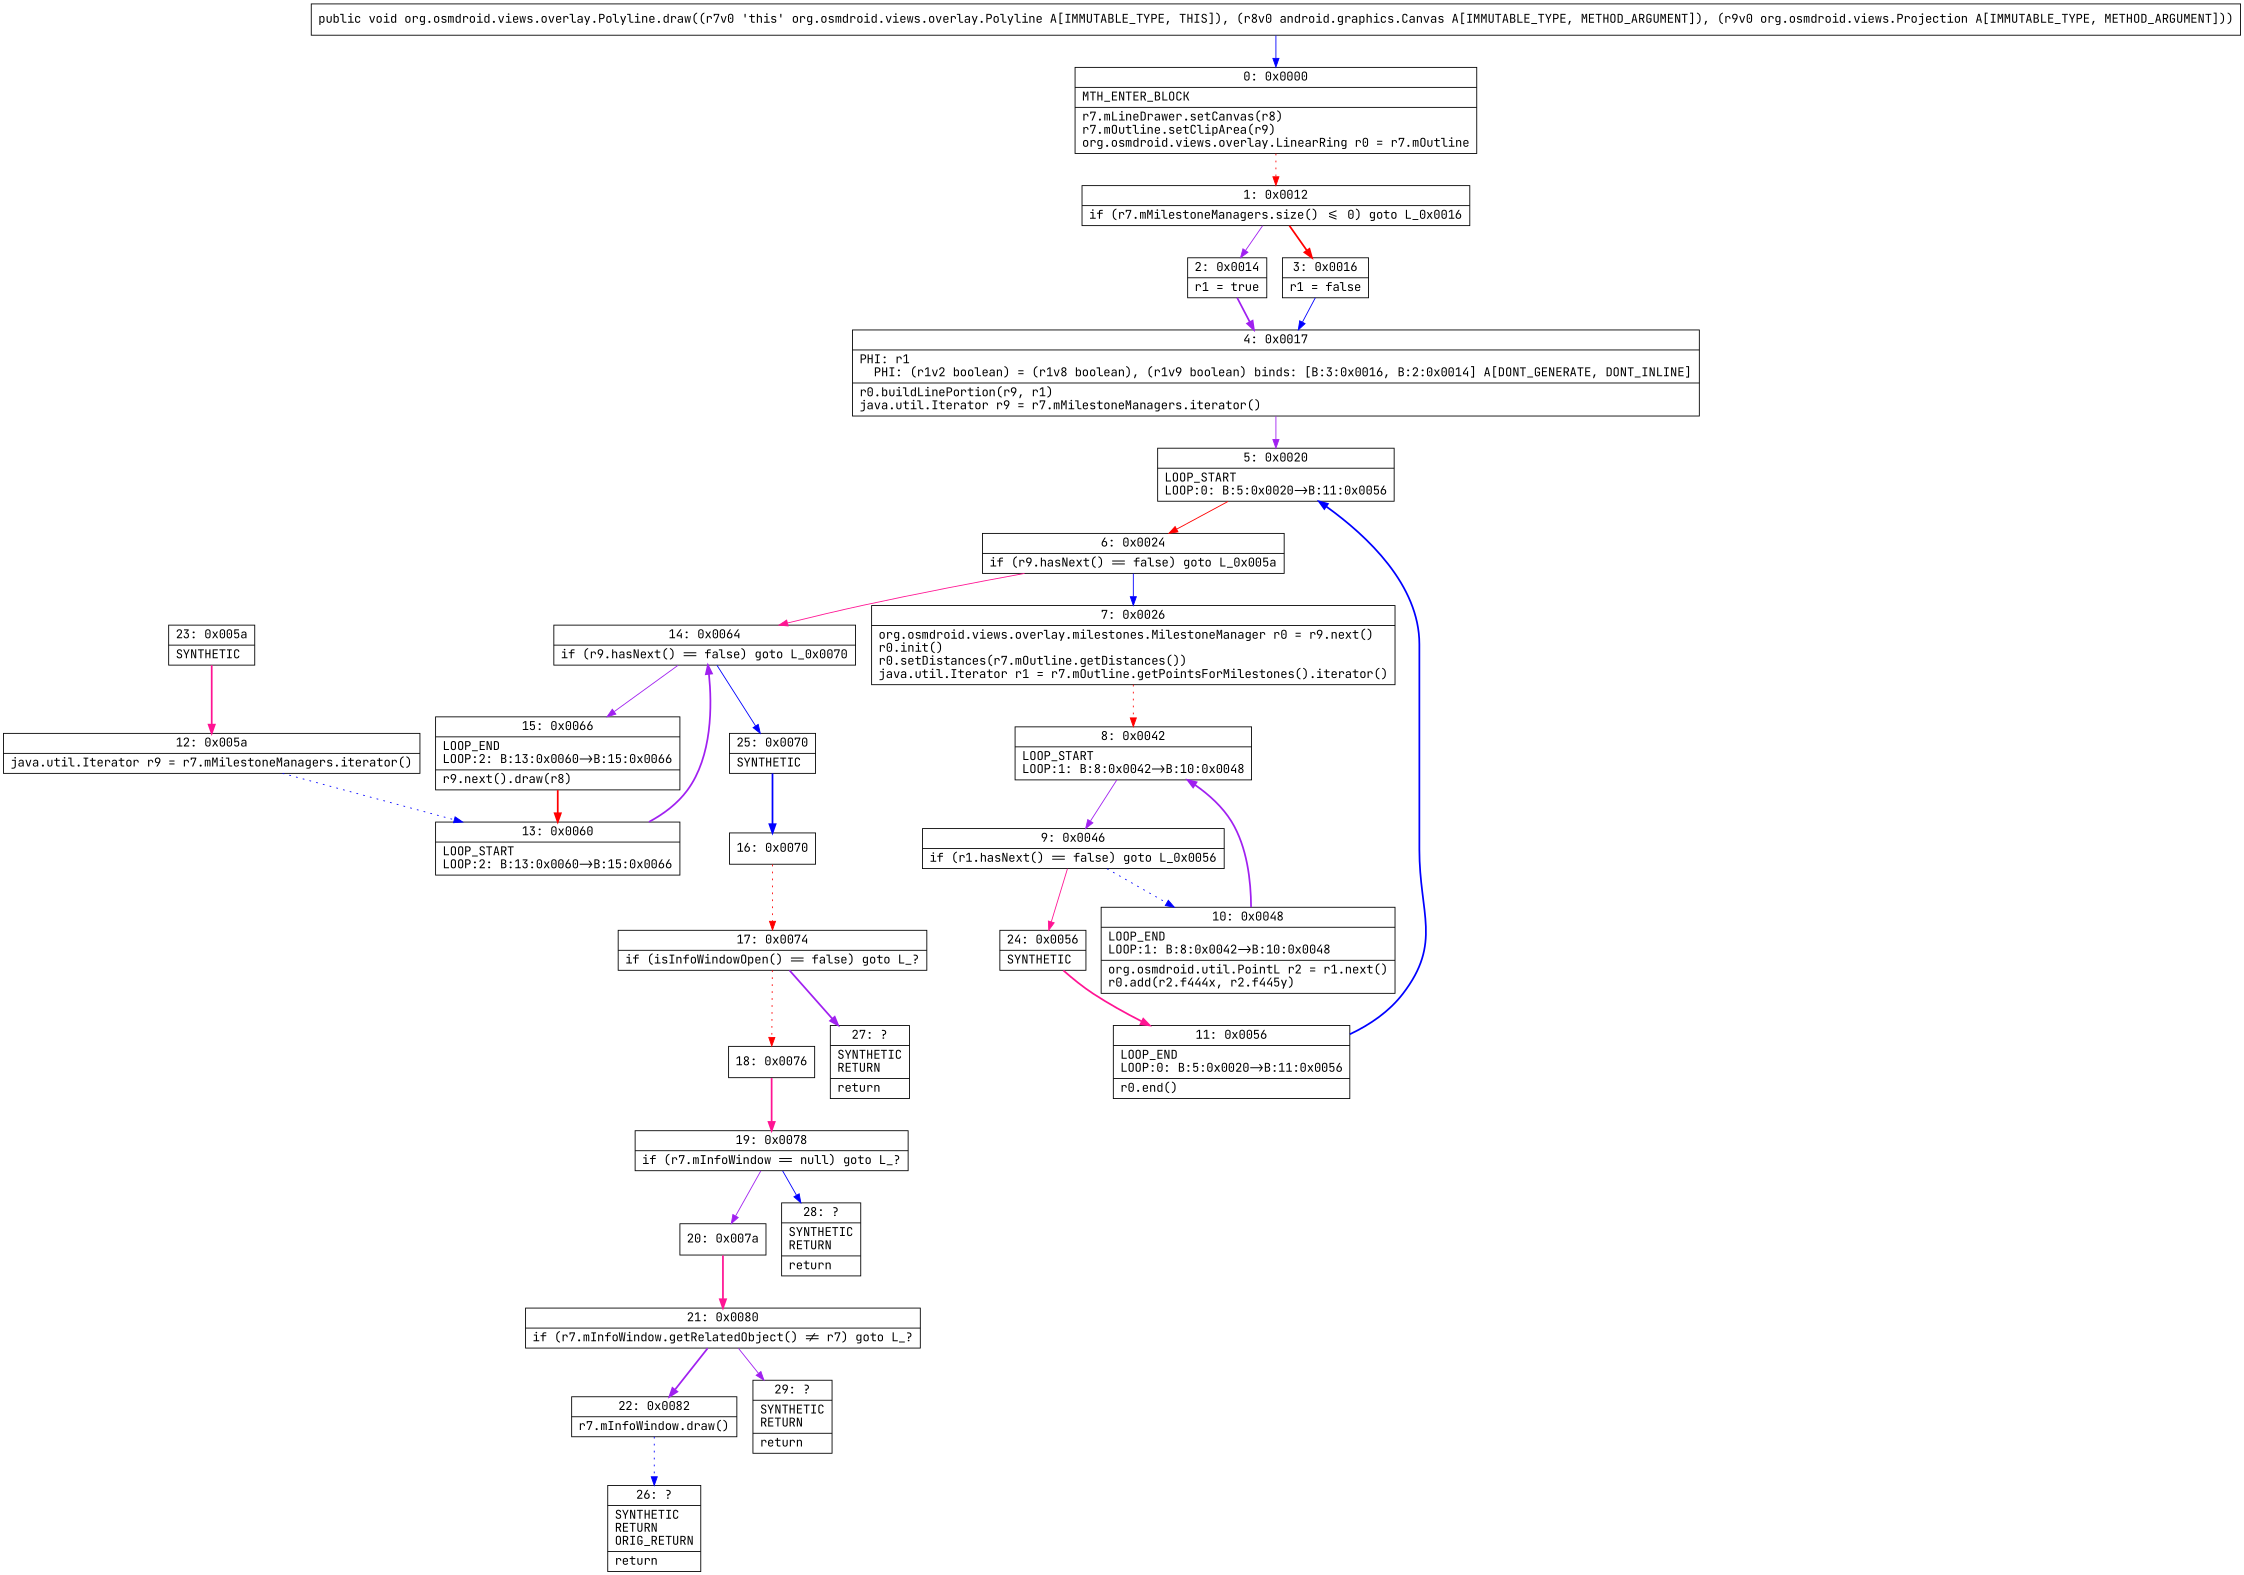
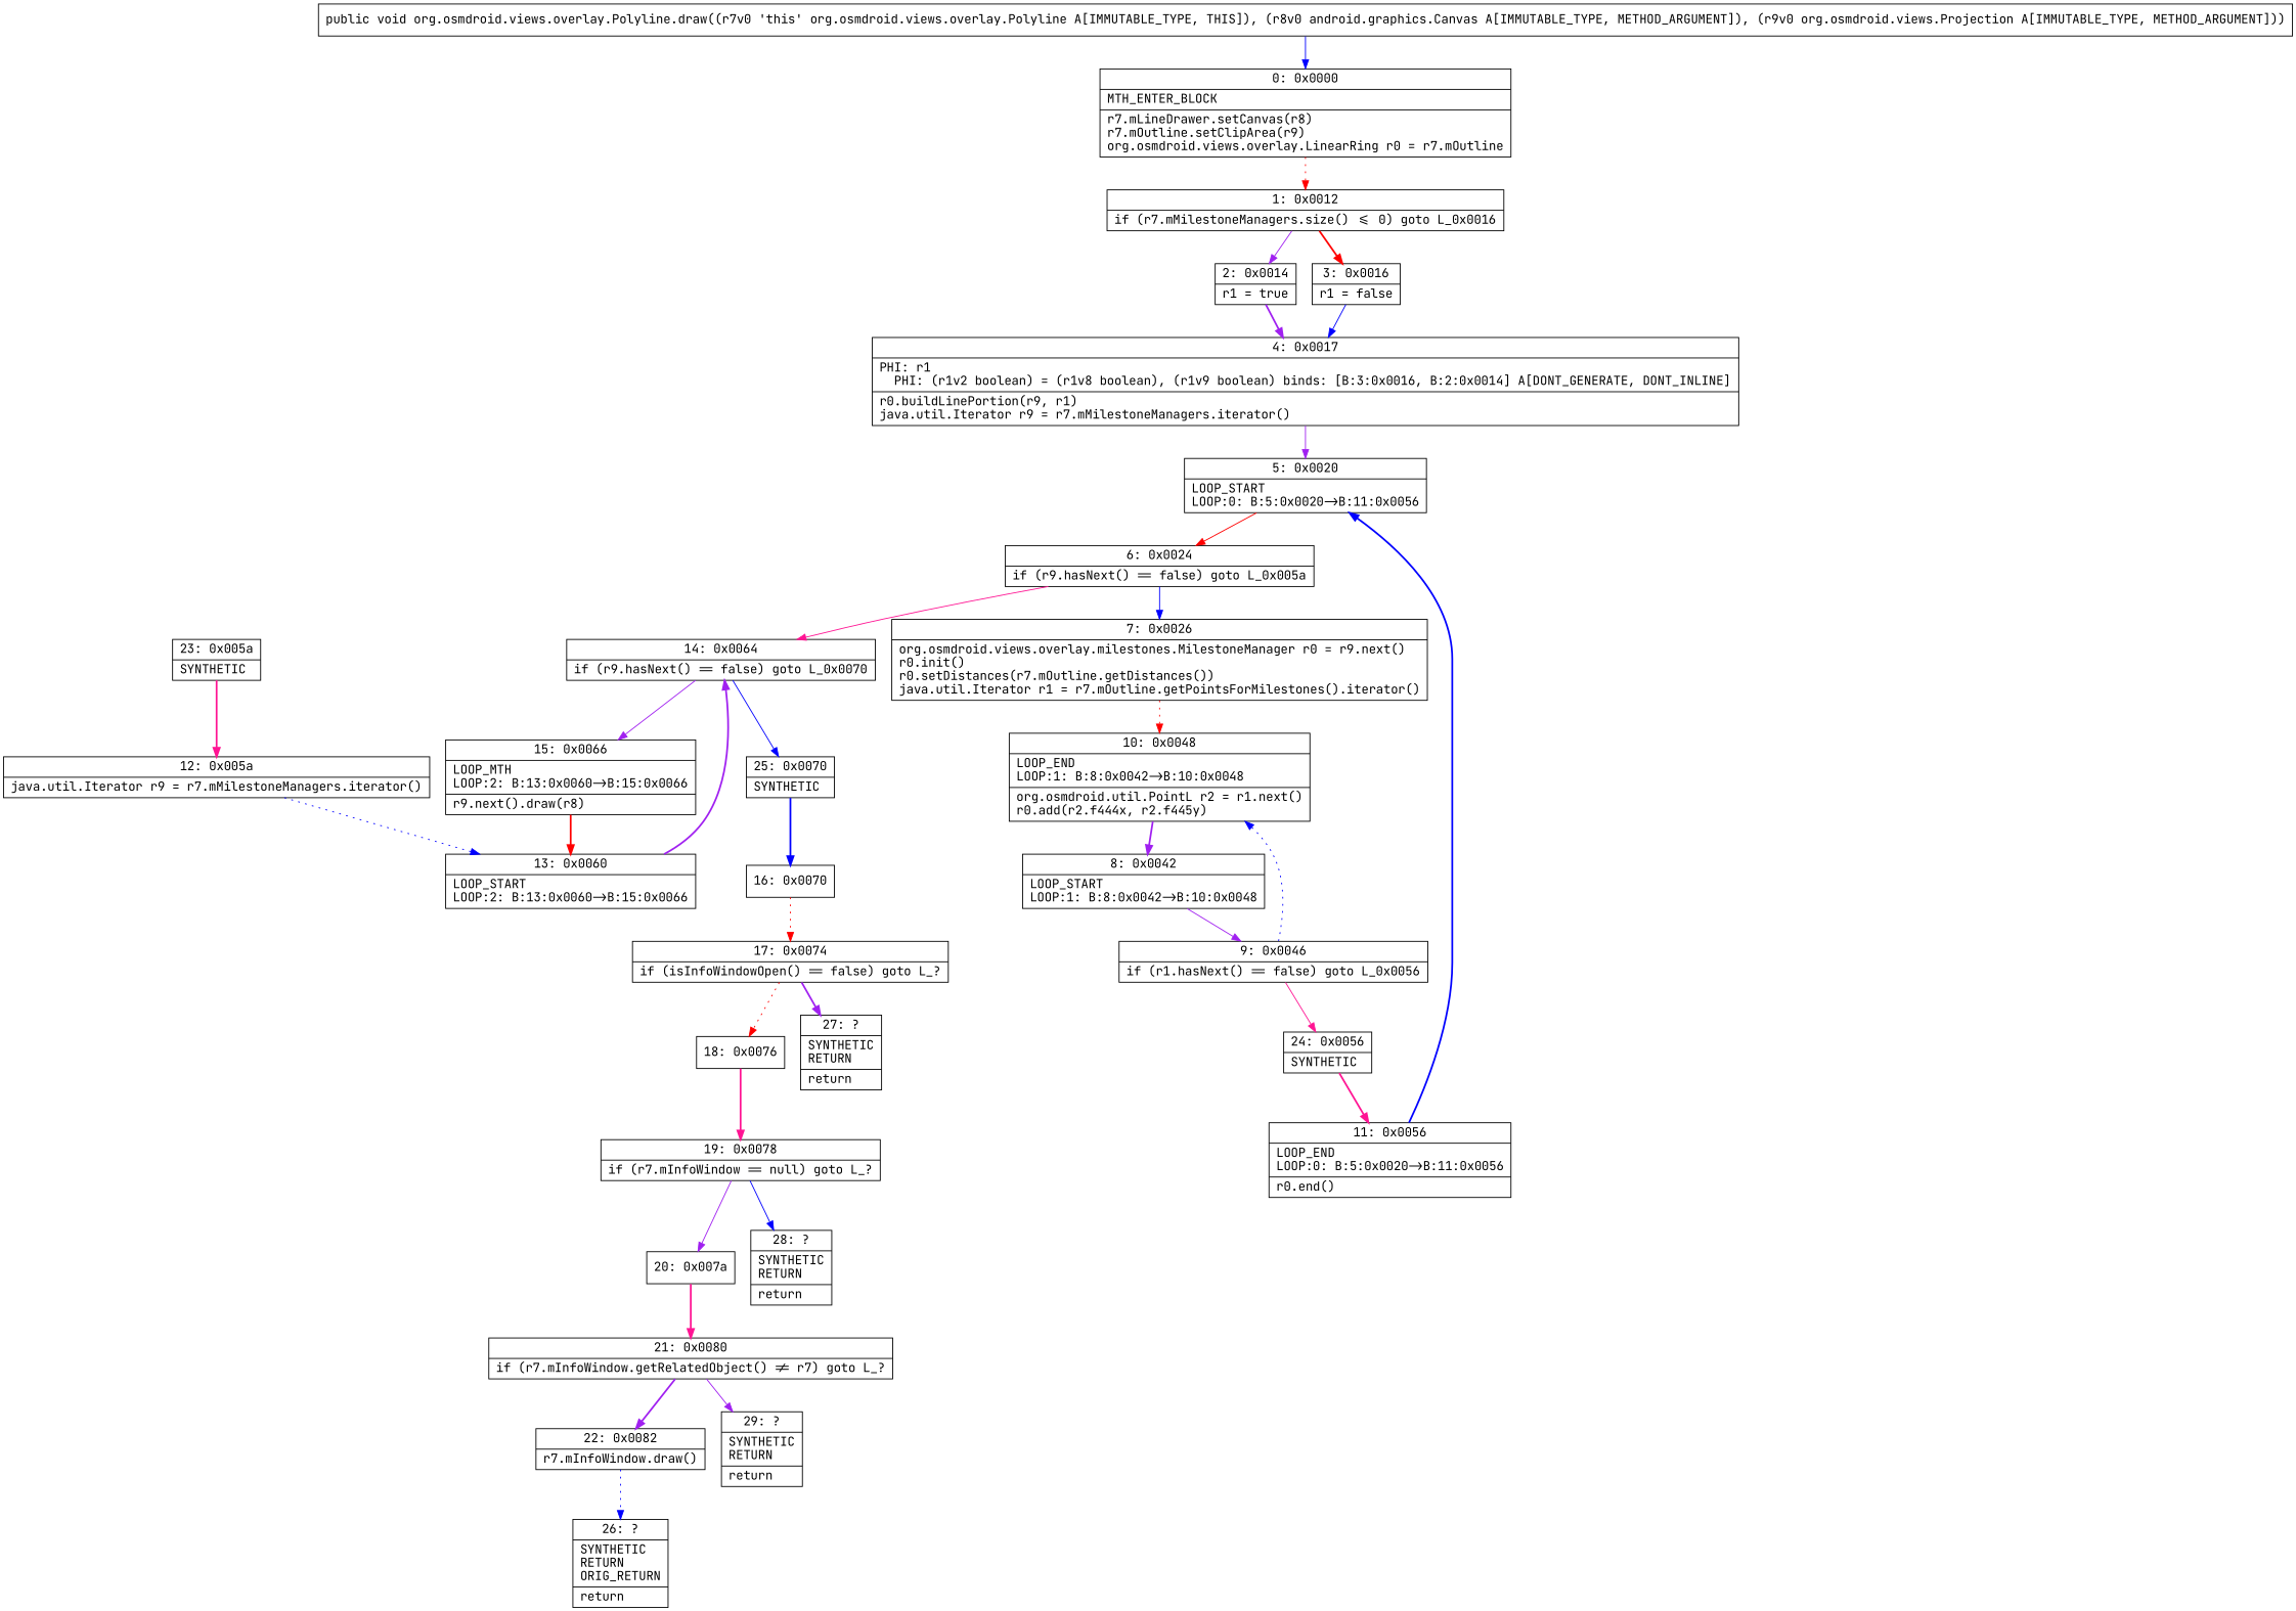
  digraph {
    fontname="JetBrains Mono"
    node [fontname="JetBrains Mono" shape=record]
    edge [color=purple fontname="JetBrains Mono" style=solid]
    n1 [label="{0\:\ 0x0000|MTH_ENTER_BLOCK\l|r7.mLineDrawer.setCanvas(r8)\lr7.mOutline.setClipArea(r9)\lorg.osmdroid.views.overlay.LinearRing r0 = r7.mOutline\l}"]
    n2 [label="{1\:\ 0x0012|if (r7.mMilestoneManagers.size() \<= 0) goto L_0x0016\l}"]
    n3 [label="{2\:\ 0x0014|r1 = true\l}"]
    n4 [label="{3\:\ 0x0016|r1 = false\l}"]
    n5 [label="{4\:\ 0x0017|PHI: r1 \l  PHI: (r1v2 boolean) = (r1v8 boolean), (r1v9 boolean) binds: [B:3:0x0016, B:2:0x0014] A[DONT_GENERATE, DONT_INLINE]\l|r0.buildLinePortion(r9, r1)\ljava.util.Iterator r9 = r7.mMilestoneManagers.iterator()\l}"]
    n6 [label="{5\:\ 0x0020|LOOP_START\lLOOP:0: B:5:0x0020\-\>B:11:0x0056\l}"]
    n7 [label="{6\:\ 0x0024|if (r9.hasNext() == false) goto L_0x005a\l}"]
    n8 [label="{7\:\ 0x0026|org.osmdroid.views.overlay.milestones.MilestoneManager r0 = r9.next()\lr0.init()\lr0.setDistances(r7.mOutline.getDistances())\ljava.util.Iterator r1 = r7.mOutline.getPointsForMilestones().iterator()\l}"]
    n9 [label="{14\:\ 0x0064|if (r9.hasNext() == false) goto L_0x0070\l}"]
    n10 [label="{8\:\ 0x0042|LOOP_START\lLOOP:1: B:8:0x0042\-\>B:10:0x0048\l}"]
    n11 [label="{23\:\ 0x005a|SYNTHETIC\l}"]
    n12 [label="{12\:\ 0x005a|java.util.Iterator r9 = r7.mMilestoneManagers.iterator()\l}"]
    n13 [label="{9\:\ 0x0046|if (r1.hasNext() == false) goto L_0x0056\l}"]
    n14 [label="{10\:\ 0x0048|LOOP_END\lLOOP:1: B:8:0x0042\-\>B:10:0x0048\l|org.osmdroid.util.PointL r2 = r1.next()\lr0.add(r2.f444x, r2.f445y)\l}"]
    n15 [label="{24\:\ 0x0056|SYNTHETIC\l}"]
    n16 [label="{11\:\ 0x0056|LOOP_END\lLOOP:0: B:5:0x0020\-\>B:11:0x0056\l|r0.end()\l}"]
    n17 [label="{13\:\ 0x0060|LOOP_START\lLOOP:2: B:13:0x0060\-\>B:15:0x0066\l}"]
-   n18 [label="{15\:\ 0x0066|LOOP_END\lLOOP:2: B:13:0x0060\-\>B:15:0x0066\l|r9.next().draw(r8)\l}"]
+   n18 [label="{15\:\ 0x0066|LOOP_MTH\lLOOP:2: B:13:0x0060\-\>B:15:0x0066\l|r9.next().draw(r8)\l}"]
    n19 [label="{25\:\ 0x0070|SYNTHETIC\l}"]
    n20 [label="{16\:\ 0x0070}"]
    n21 [label="{17\:\ 0x0074|if (isInfoWindowOpen() == false) goto L_?\l}"]
    n22 [label="{18\:\ 0x0076}"]
    n23 [label="{27\:\ ?|SYNTHETIC\lRETURN\l|return\l}"]
    n24 [label="{19\:\ 0x0078|if (r7.mInfoWindow == null) goto L_?\l}"]
    n25 [label="{20\:\ 0x007a}"]
    n26 [label="{28\:\ ?|SYNTHETIC\lRETURN\l|return\l}"]
    n27 [label="{21\:\ 0x0080|if (r7.mInfoWindow.getRelatedObject() != r7) goto L_?\l}"]
    n28 [label="{22\:\ 0x0082|r7.mInfoWindow.draw()\l}"]
    n29 [label="{29\:\ ?|SYNTHETIC\lRETURN\l|return\l}"]
    n30 [label="{26\:\ ?|SYNTHETIC\lRETURN\lORIG_RETURN\l|return\l}"]
    n31 [label="{public void org.osmdroid.views.overlay.Polyline.draw((r7v0 'this' org.osmdroid.views.overlay.Polyline A[IMMUTABLE_TYPE, THIS]), (r8v0 android.graphics.Canvas A[IMMUTABLE_TYPE, METHOD_ARGUMENT]), (r9v0 org.osmdroid.views.Projection A[IMMUTABLE_TYPE, METHOD_ARGUMENT])) }"]
    n1 -> n2 [color=red style=dotted]
    n2 -> n3
    n2 -> n4 [color=red style=bold]
    n3 -> n5 [style=bold]
    n4 -> n5 [color=blue]
    n5 -> n6
    n6 -> n7 [color=red]
    n7 -> n8 [color=blue]
    n7 -> n9 [color=deeppink]
-   n8 -> n10 [color=red style=dotted]
+   n8 -> n14 [color=red style=dotted]
    n9 -> n18
    n9 -> n19 [color=blue]
    n10 -> n13
    n11 -> n12 [color=deeppink style=bold]
    n12 -> n17 [color=blue style=dotted]
    n13 -> n14 [color=blue style=dotted]
    n13 -> n15 [color=deeppink]
    n14 -> n10 [style=bold]
    n15 -> n16 [color=deeppink style=bold]
    n16 -> n6 [color=blue style=bold]
    n17 -> n9 [style=bold]
    n18 -> n17 [color=red style=bold]
    n19 -> n20 [color=blue style=bold]
    n20 -> n21 [color=red style=dotted]
    n21 -> n22 [color=red style=dotted]
    n21 -> n23 [style=bold]
    n22 -> n24 [color=deeppink style=bold]
    n24 -> n25
    n24 -> n26 [color=blue]
    n25 -> n27 [color=deeppink style=bold]
    n27 -> n28 [style=bold]
    n27 -> n29
    n28 -> n30 [color=blue style=dotted]
    n31 -> n1 [color=blue]
  }
